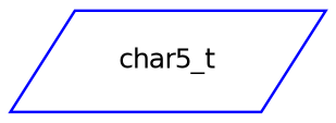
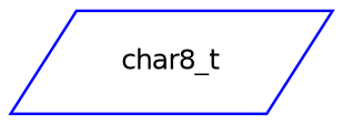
  digraph {
    rankdir=LR
-   n1 [color=blue fillcolor=white fontname=Helvetica fontsize=10 height=0.2 label=char5_t shape=parallelogram style=filled width=0.4]
+   n1 [color=blue fillcolor=white fontname=Helvetica fontsize=10 height=0.2 label=char8_t shape=parallelogram style=filled width=0.4]
  }
